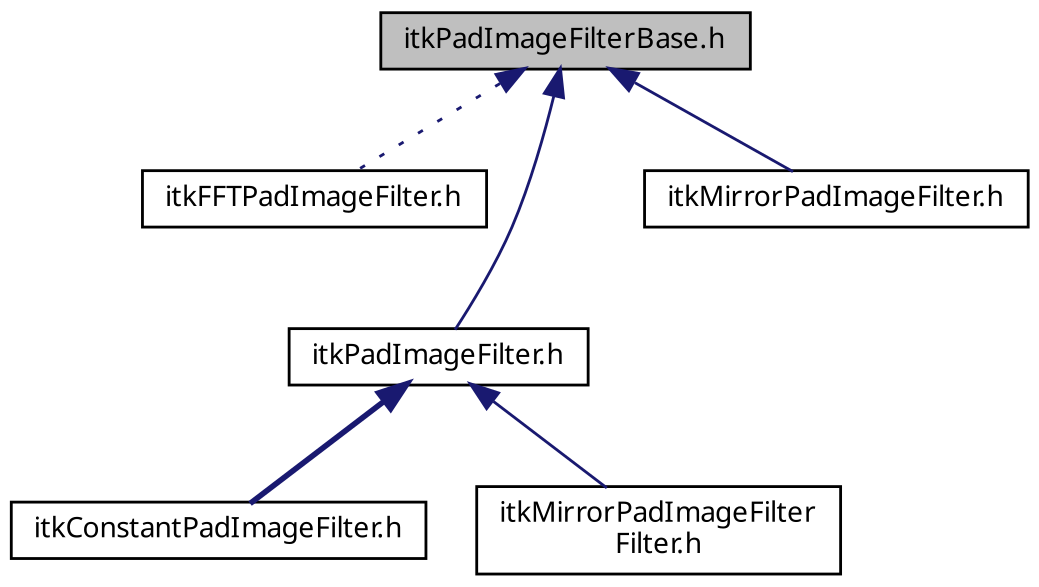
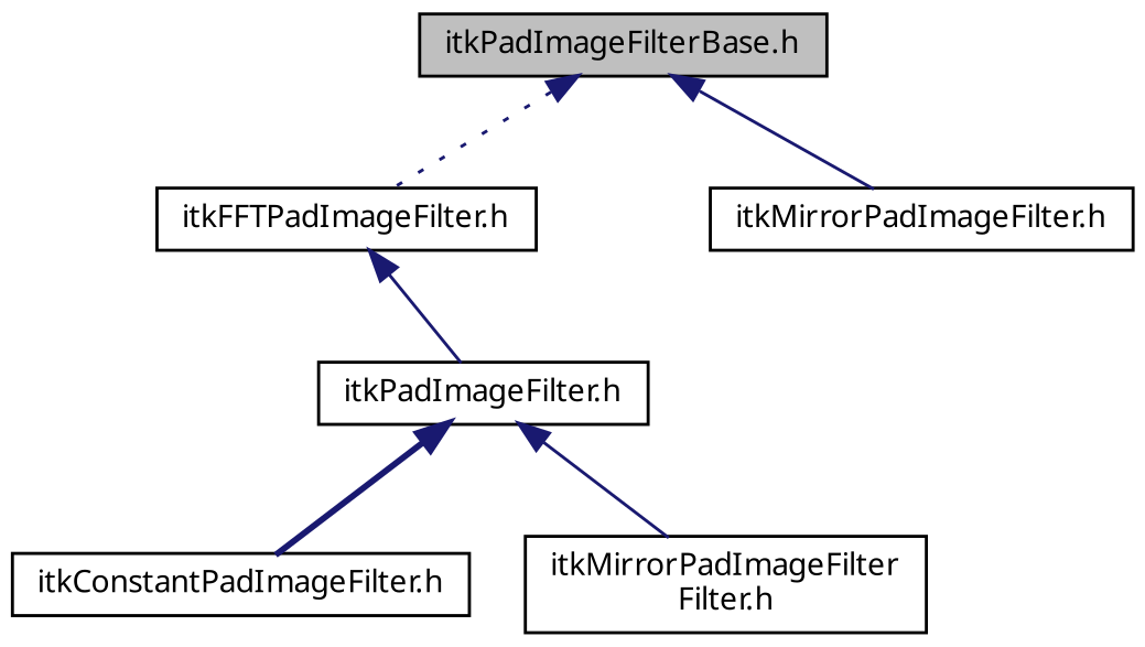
  digraph {
    fontname="Noto Sans"
    node [color=black fillcolor=white fontname="Noto Sans" fontsize=10 shape=record style=filled]
    edge [color=midnightblue dir=back fontname="Noto Sans" fontsize=10 labelfontname=Helvetica labelfontsize=10 style=solid]
    n1 [fillcolor=grey75 fontcolor=black height=0.2 label="itkPadImageFilterBase.h" width=0.4]
    n2 [height=0.2 label="itkFFTPadImageFilter.h" width=0.4]
    n3 [height=0.2 label="itkPadImageFilter.h" width=0.4]
    n4 [height=0.2 label="itkMirrorPadImageFilter.h" width=0.4]
    n5 [height=0.2 label="itkConstantPadImageFilter.h" width=0.4]
    n6 [height=0.2 label="itkMirrorPadImageFilter\lFilter.h" width=0.4]
    n1 -> n2 [style=dotted]
-   n1 -> n3
+   n2 -> n3
    n1 -> n4
    n3 -> n5 [style=bold]
    n3 -> n6
  }
